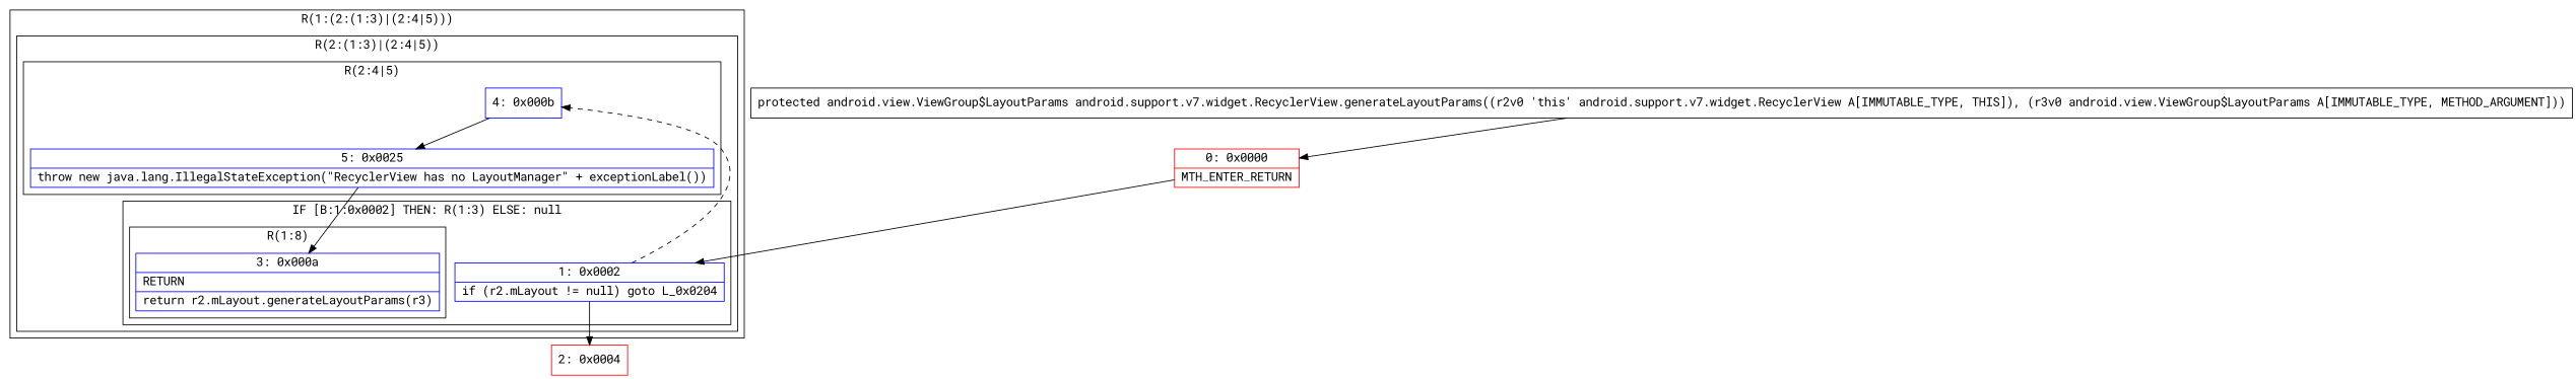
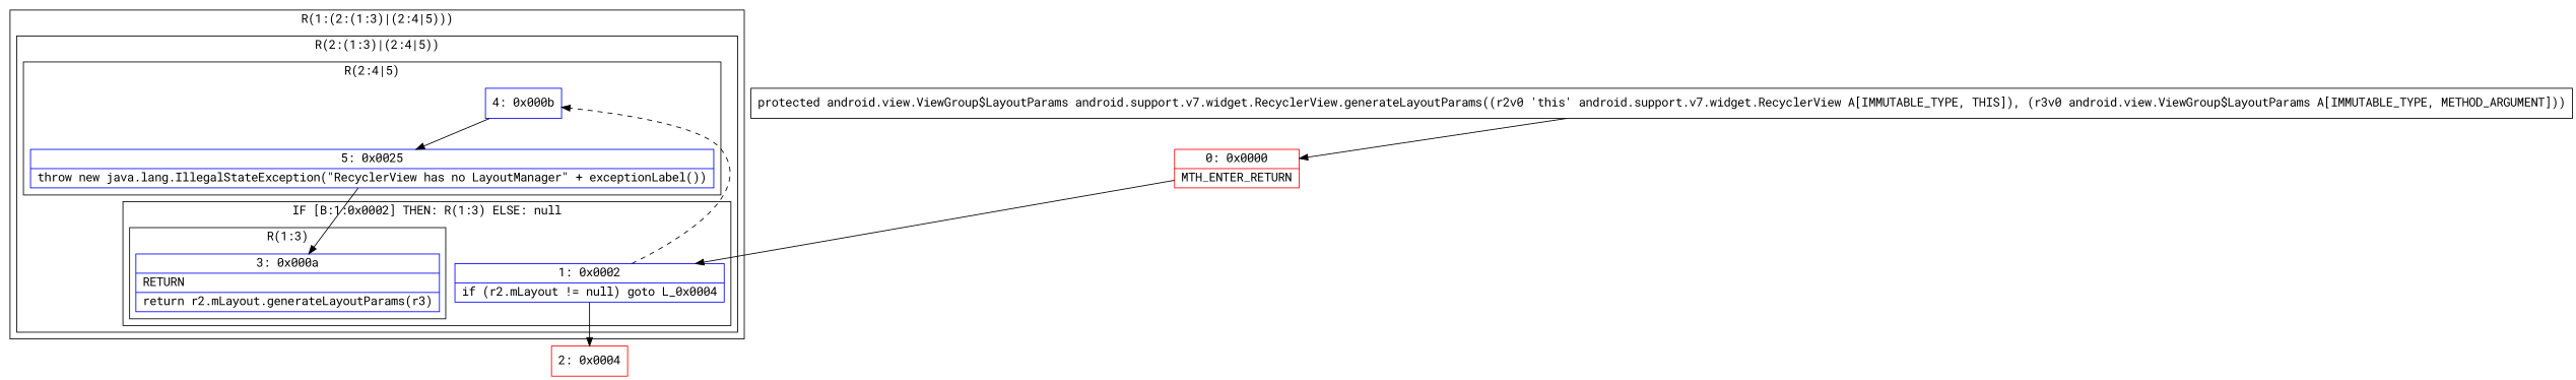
  digraph {
    fontname="Roboto Mono"
    node [color=blue fontname="Roboto Mono" shape=record]
    edge [fontname="Roboto Mono"]
    n1 [label="{3\:\ 0x000a|RETURN\l|return r2.mLayout.generateLayoutParams(r3)\l}"]
-   n2 [label="{1\:\ 0x0002|if (r2.mLayout != null) goto L_0x0204\l}"]
+   n2 [label="{1\:\ 0x0002|if (r2.mLayout != null) goto L_0x0004\l}"]
    n3 [label="{4\:\ 0x000b}"]
    n4 [label="{5\:\ 0x0025|throw new java.lang.IllegalStateException(\"RecyclerView has no LayoutManager\" + exceptionLabel())\l}"]
    n5 [color=red label="{2\:\ 0x0004}"]
    n6 [color=red label="{0\:\ 0x0000|MTH_ENTER_RETURN\l}"]
    n7 [label="{protected android.view.ViewGroup$LayoutParams android.support.v7.widget.RecyclerView.generateLayoutParams((r2v0 'this' android.support.v7.widget.RecyclerView A[IMMUTABLE_TYPE, THIS]), (r3v0 android.view.ViewGroup$LayoutParams A[IMMUTABLE_TYPE, METHOD_ARGUMENT])) }" color=""]
    subgraph cluster_1 {
      label="R(1:(2:(1:3)|(2:4|5)))"
      subgraph cluster_2 {
        label="R(2:(1:3)|(2:4|5))"
        subgraph cluster_3 {
          label="IF [B:1:0x0002] THEN: R(1:3) ELSE: null"
          n2
          subgraph cluster_4 {
-           label="R(1:8)"
+           label="R(1:3)"
            n1
          }
        }
        subgraph cluster_5 {
          label="R(2:4|5)"
          n3
          n4
        }
      }
    }
    n2 -> n3 [style=dashed]
    n2 -> n5
    n3 -> n4
    n4 -> n1
    n6 -> n2
    n7 -> n6
  }
